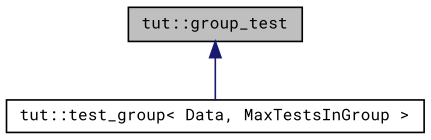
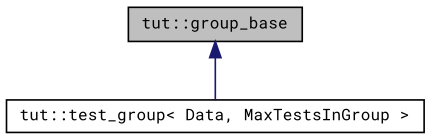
  digraph {
    fontname="Roboto Mono"
    node [color=black fontname="Roboto Mono" fontsize=10 shape=record style=filled]
-   n1 [fillcolor=grey75 fontcolor=black height=0.2 label="tut::group_test" width=0.4]
+   n1 [fillcolor=grey75 fontcolor=black height=0.2 label="tut::group_base" width=0.4]
    n2 [fillcolor=white height=0.2 label="tut::test_group\< Data, MaxTestsInGroup \>" width=0.4]
    n1 -> n2 [color=midnightblue dir=back fontname="Roboto Mono" fontsize=10 labelfontname=Helvetica labelfontsize=10 style=solid]
  }
